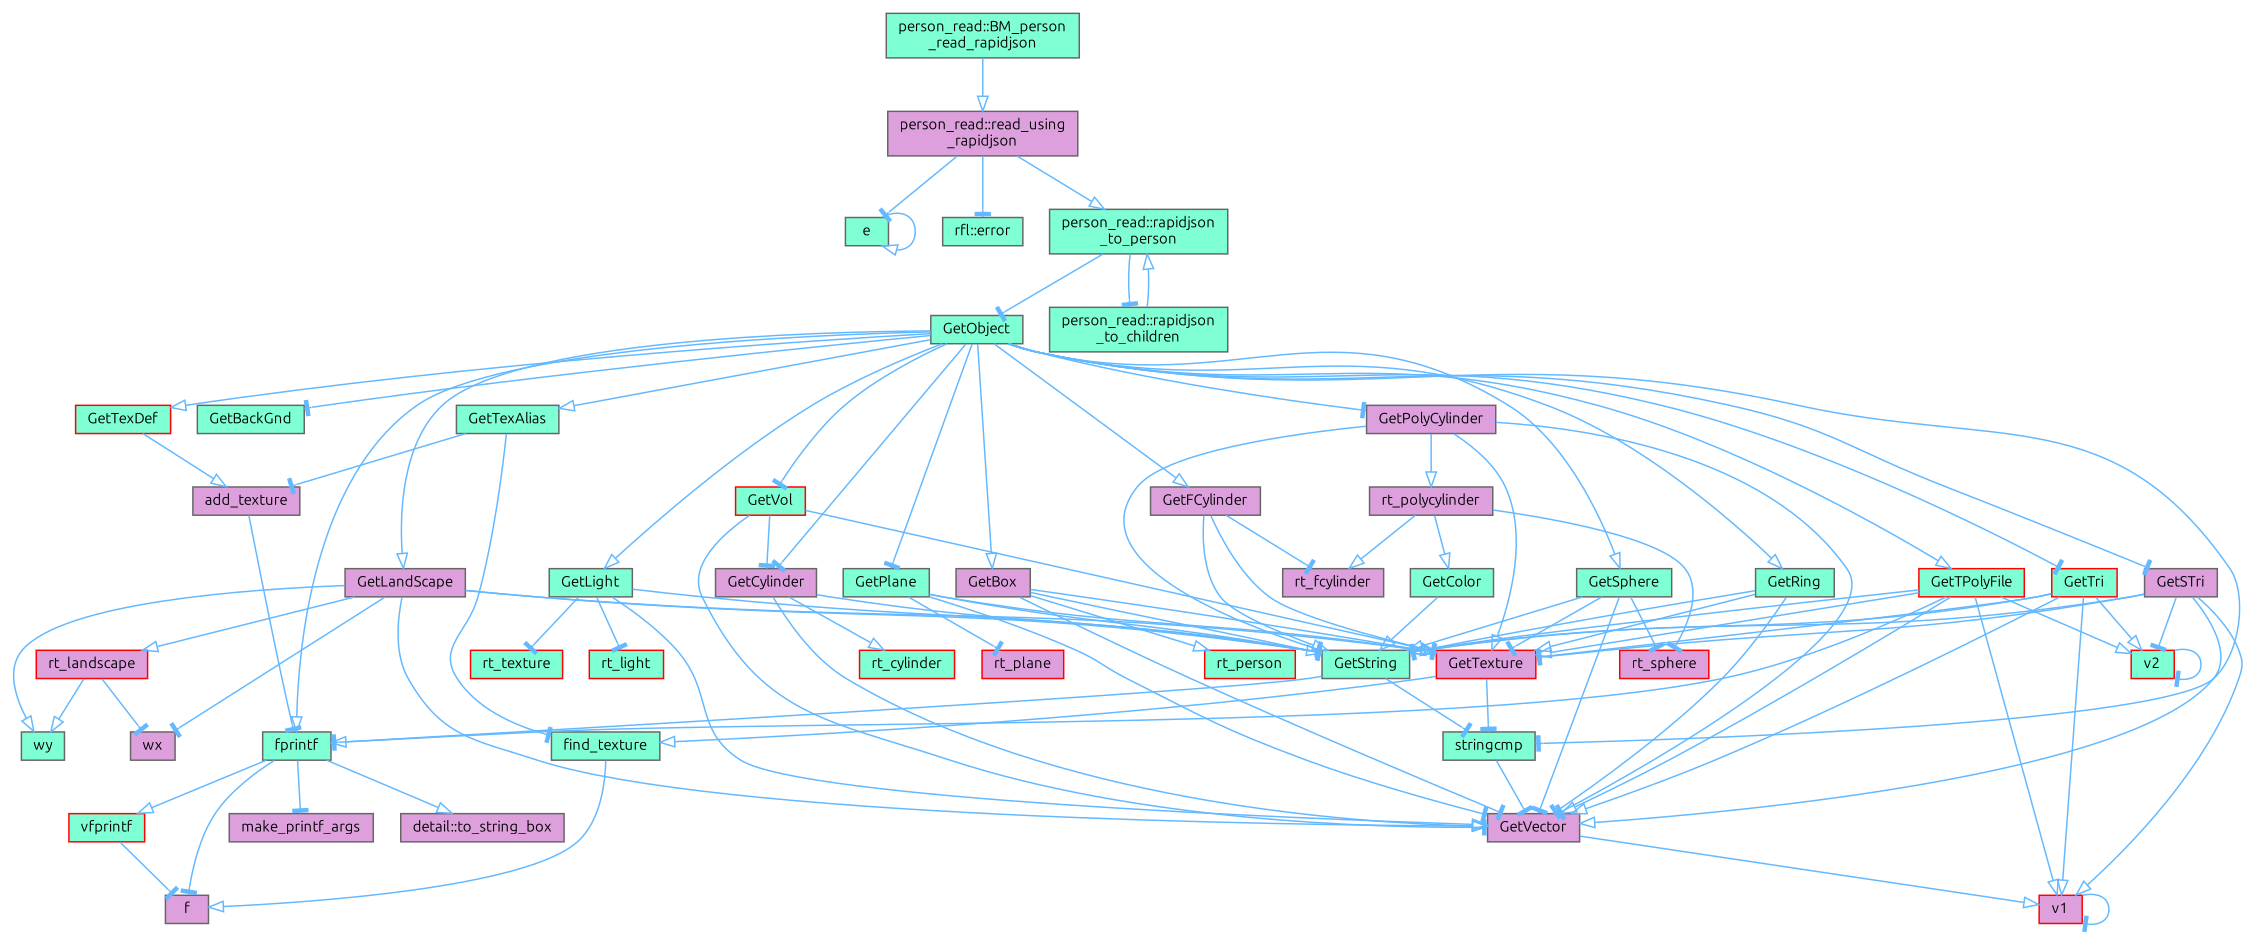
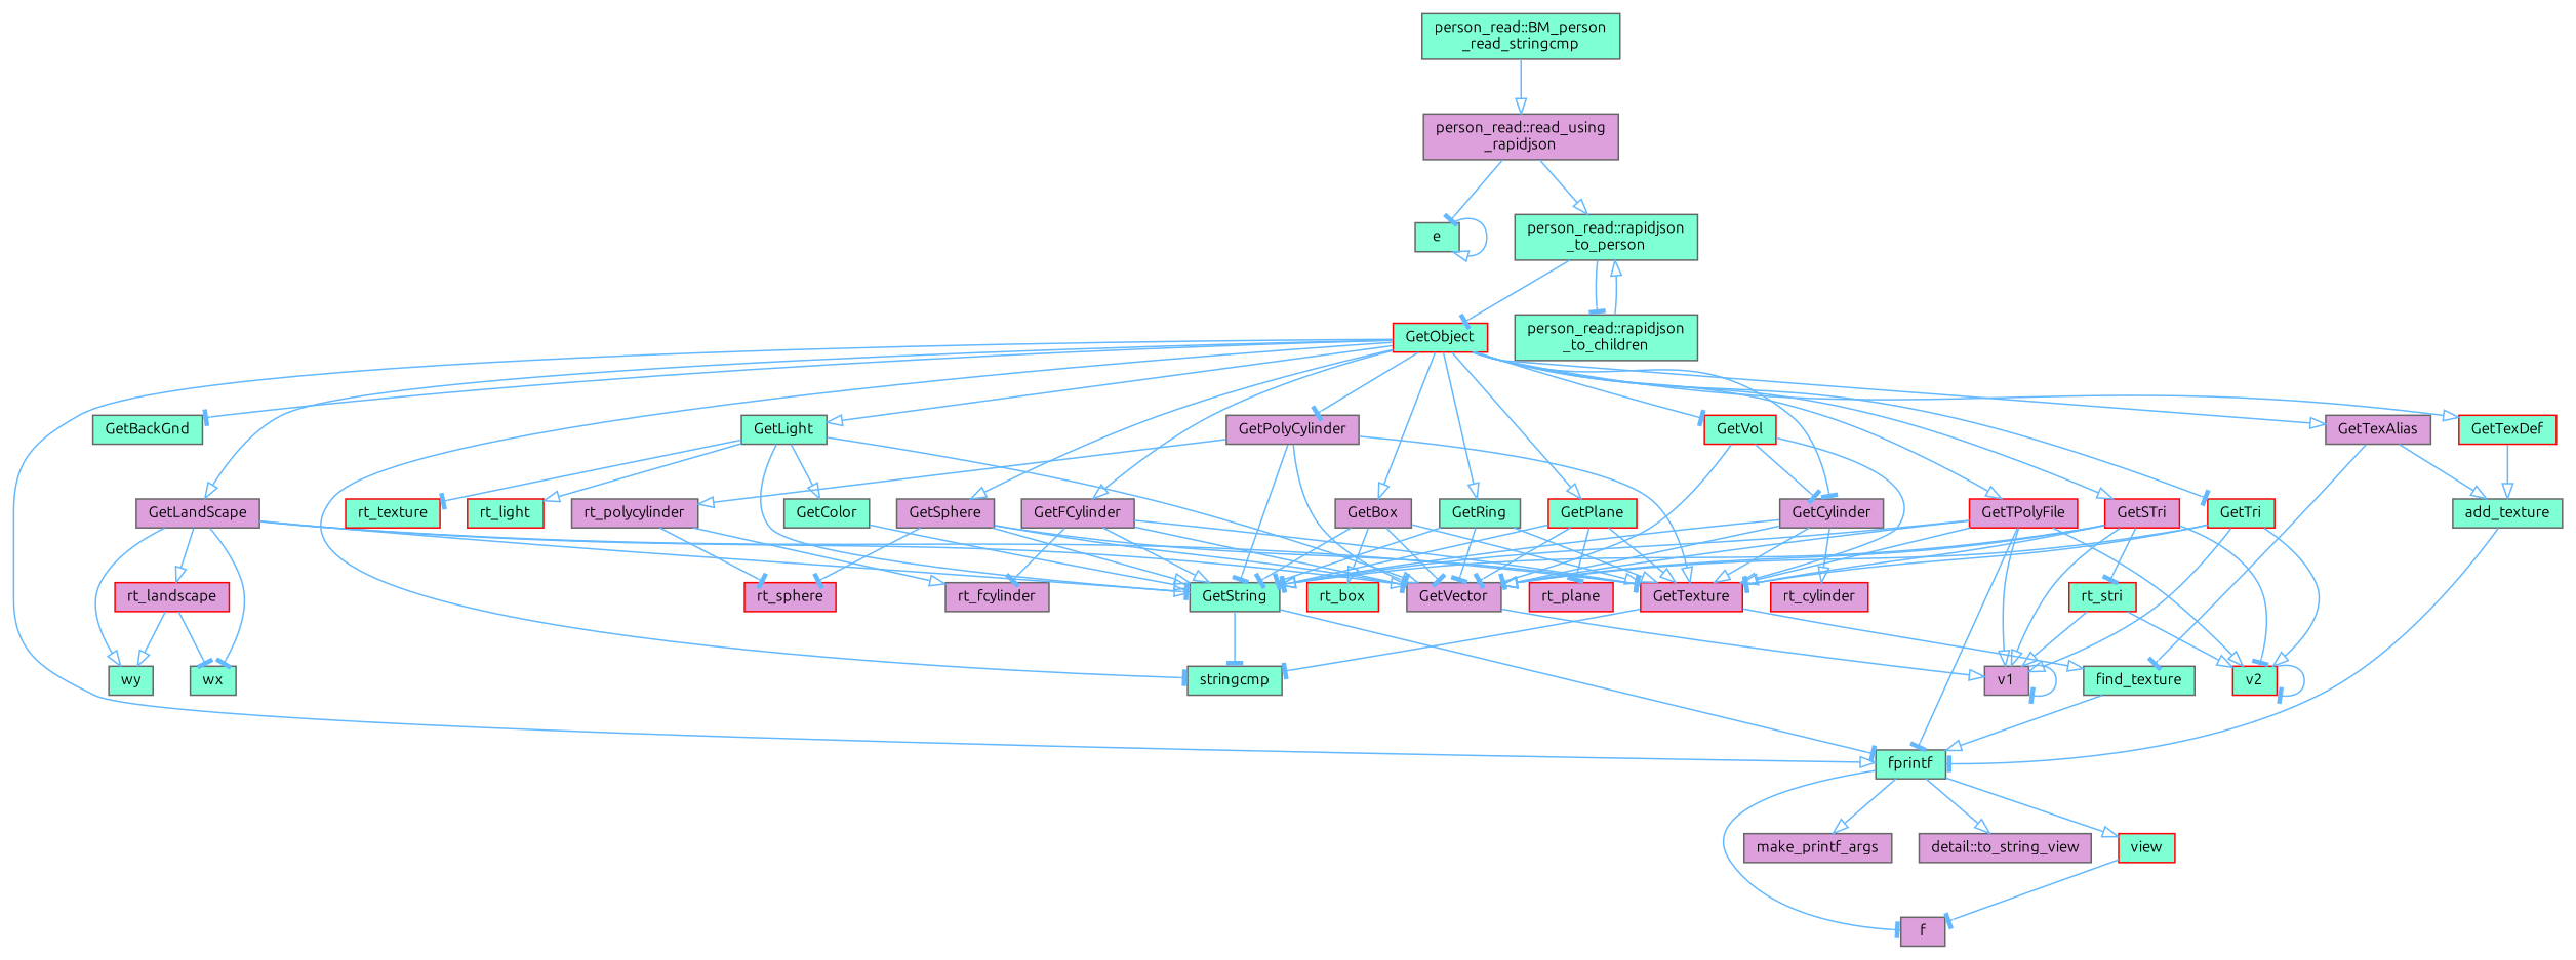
  digraph {
    fontname=Ubuntu
    rankdir=TB
    node [color=grey40 fillcolor=aquamarine fontname=Ubuntu fontsize=10 shape=box style=filled]
    edge [arrowhead=onormal color=steelblue1 fontname=Ubuntu fontsize=10 labelfontname=Helvetica labelfontsize=10 style=solid]
-   n1 [color=gray40 fontcolor=black height=0.2 label="person_read::BM_person\l_read_rapidjson" width=0.4]
+   n1 [color=gray40 fontcolor=black height=0.2 label="person_read::BM_person\l_read_stringcmp" width=0.4]
    n2 [fillcolor=plum height=0.2 label="person_read::read_using\l_rapidjson" width=0.4]
    n3 [height=0.2 label=e width=0.4]
-   n4 [height=0.2 label="rfl::error" width=0.4]
    n5 [height=0.2 label="person_read::rapidjson\l_to_person" width=0.4]
-   n6 [height=0.2 label=GetObject width=0.4]
+   n6 [color=red height=0.2 label=GetObject width=0.4]
    n7 [height=0.2 label="person_read::rapidjson\l_to_children" width=0.4]
    n8 [height=0.2 label=fprintf width=0.4]
    n9 [height=0.2 label=GetBackGnd width=0.4]
    n10 [fillcolor=plum height=0.2 label=GetBox width=0.4]
    n11 [height=0.2 label=stringcmp width=0.4]
    n12 [fillcolor=plum height=0.2 label=GetCylinder width=0.4]
    n13 [fillcolor=plum height=0.2 label=GetFCylinder width=0.4]
    n14 [fillcolor=plum height=0.2 label=GetLandScape width=0.4]
    n15 [height=0.2 label=GetLight width=0.4]
-   n16 [height=0.2 label=GetPlane width=0.4]
+   n16 [color=red height=0.2 label=GetPlane width=0.4]
    n17 [fillcolor=plum height=0.2 label=GetPolyCylinder width=0.4]
    n18 [height=0.2 label=GetRing width=0.4]
-   n19 [height=0.2 label=GetSphere width=0.4]
-   n20 [fillcolor=plum height=0.2 label=GetSTri width=0.4]
-   n21 [height=0.2 label=GetTexAlias width=0.4]
+   n19 [fillcolor=plum height=0.2 label=GetSphere width=0.4]
+   n20 [color=red fillcolor=plum height=0.2 label=GetSTri width=0.4]
+   n21 [fillcolor=plum height=0.2 label=GetTexAlias width=0.4]
    n22 [color=red height=0.2 label=GetTexDef width=0.4]
-   n23 [color=red height=0.2 label=GetTPolyFile width=0.4]
+   n23 [color=red fillcolor=plum height=0.2 label=GetTPolyFile width=0.4]
    n24 [color=red height=0.2 label=GetTri width=0.4]
    n25 [color=red height=0.2 label=GetVol width=0.4]
    n26 [fillcolor=plum height=0.2 label=f width=0.4]
    n27 [fillcolor=plum height=0.2 label=make_printf_args width=0.4]
-   n28 [fillcolor=plum height=0.2 label="detail::to_string_box" width=0.4]
-   n29 [color=red height=0.2 label=vfprintf width=0.4]
+   n28 [fillcolor=plum height=0.2 label="detail::to_string_view" width=0.4]
+   n29 [color=red height=0.2 label=view width=0.4]
    n30 [height=0.2 label=GetString width=0.4]
    n31 [color=red fillcolor=plum height=0.2 label=GetTexture width=0.4]
    n32 [fillcolor=plum height=0.2 label=GetVector width=0.4]
-   n33 [color=red height=0.2 label=rt_person width=0.4]
-   n34 [color=red height=0.2 label=rt_cylinder width=0.4]
+   n33 [color=red height=0.2 label=rt_box width=0.4]
+   n34 [color=red fillcolor=plum height=0.2 label=rt_cylinder width=0.4]
    n35 [fillcolor=plum height=0.2 label=rt_fcylinder width=0.4]
    n36 [color=red fillcolor=plum height=0.2 label=rt_landscape width=0.4]
-   n37 [fillcolor=plum height=0.2 label=wx width=0.4]
+   n37 [height=0.2 label=wx width=0.4]
    n38 [height=0.2 label=wy width=0.4]
    n39 [height=0.2 label=GetColor width=0.4]
    n40 [color=red height=0.2 label=rt_light width=0.4]
    n41 [color=red height=0.2 label=rt_texture width=0.4]
    n42 [color=red fillcolor=plum height=0.2 label=rt_plane width=0.4]
    n43 [fillcolor=plum height=0.2 label=rt_polycylinder width=0.4]
    n44 [color=red fillcolor=plum height=0.2 label=rt_sphere width=0.4]
-   n45 [color=red fillcolor=plum height=0.2 label=v1 width=0.4]
+   n45 [fillcolor=plum height=0.2 label=v1 width=0.4]
+   n46 [color=red height=0.2 label=rt_stri width=0.4]
    n47 [color=red height=0.2 label=v2 width=0.4]
    n48 [height=0.2 label=find_texture width=0.4]
-   n49 [fillcolor=plum height=0.2 label=add_texture width=0.4]
+   n49 [height=0.2 label=add_texture width=0.4]
    n1 -> n2
    n2 -> n3 [arrowhead=tee]
-   n2 -> n4 [arrowhead=tee]
    n2 -> n5
    n3 -> n3
    n5 -> n6 [arrowhead=tee]
    n5 -> n7 [arrowhead=tee]
    n6 -> n8
    n6 -> n9 [arrowhead=tee]
    n6 -> n10
    n6 -> n11 [arrowhead=tee]
    n6 -> n12 [arrowhead=tee]
    n6 -> n13
    n6 -> n14
    n6 -> n15
-   n6 -> n16 [arrowhead=tee]
+   n6 -> n16
    n6 -> n17 [arrowhead=tee]
    n6 -> n18
    n6 -> n19
-   n6 -> n20 [arrowhead=tee]
+   n6 -> n20
    n6 -> n21
    n6 -> n22
    n6 -> n23
    n6 -> n24 [arrowhead=tee]
    n6 -> n25 [arrowhead=tee]
    n7 -> n5
    n8 -> n26 [arrowhead=tee]
-   n8 -> n27 [arrowhead=tee]
+   n8 -> n27
    n8 -> n28
    n8 -> n29
    n10 -> n30 [arrowhead=tee]
    n10 -> n31
    n10 -> n32 [arrowhead=tee]
    n10 -> n33
    n12 -> n30 [arrowhead=tee]
+   n12 -> n31
    n12 -> n32
    n12 -> n34
    n13 -> n30
    n13 -> n31 [arrowhead=tee]
-   n11 -> n32 [arrowhead=tee]
+   n13 -> n32 [arrowhead=tee]
    n13 -> n35 [arrowhead=tee]
    n14 -> n30 [arrowhead=tee]
    n14 -> n31 [arrowhead=tee]
    n14 -> n32
    n14 -> n36
    n14 -> n37 [arrowhead=tee]
    n14 -> n38
-   n15 -> n30 [arrowhead=tee]
+   n15 -> n30
    n15 -> n32
-   n43 -> n39
-   n15 -> n40 [arrowhead=tee]
+   n15 -> n39
+   n15 -> n40
    n15 -> n41 [arrowhead=tee]
    n16 -> n30
    n16 -> n31
    n16 -> n32 [arrowhead=tee]
    n16 -> n42 [arrowhead=tee]
    n17 -> n30 [arrowhead=tee]
    n17 -> n31
    n17 -> n32 [arrowhead=tee]
    n17 -> n43
    n18 -> n30 [arrowhead=tee]
    n18 -> n31
    n18 -> n32 [arrowhead=tee]
    n19 -> n30
    n19 -> n31 [arrowhead=tee]
    n19 -> n32 [arrowhead=tee]
    n19 -> n44 [arrowhead=tee]
    n20 -> n30
    n20 -> n31 [arrowhead=tee]
    n20 -> n32
    n20 -> n45
+   n20 -> n46 [arrowhead=tee]
    n20 -> n47 [arrowhead=tee]
    n21 -> n48 [arrowhead=tee]
-   n21 -> n49 [arrowhead=tee]
+   n21 -> n49
    n22 -> n49
-   n23 -> n8
+   n23 -> n8 [arrowhead=tee]
    n23 -> n30 [arrowhead=tee]
    n23 -> n31
    n23 -> n32
    n23 -> n45
    n23 -> n47
-   n24 -> n30
    n24 -> n31 [arrowhead=tee]
    n24 -> n32
    n24 -> n45
    n24 -> n47
    n25 -> n12 [arrowhead=tee]
    n25 -> n31
    n25 -> n32 [arrowhead=tee]
    n29 -> n26 [arrowhead=tee]
    n30 -> n8 [arrowhead=tee]
    n30 -> n11 [arrowhead=tee]
    n31 -> n11 [arrowhead=tee]
    n31 -> n48
    n32 -> n45
    n36 -> n37 [arrowhead=tee]
    n36 -> n38
    n39 -> n30
    n43 -> n35
    n43 -> n44 [arrowhead=tee]
    n45 -> n45 [arrowhead=tee]
+   n46 -> n45
+   n46 -> n47
    n47 -> n47 [arrowhead=tee]
-   n48 -> n26
+   n48 -> n8
    n49 -> n8 [arrowhead=tee]
  }
